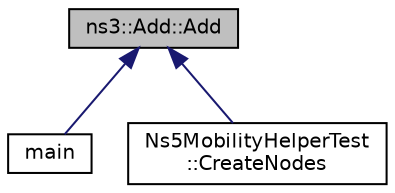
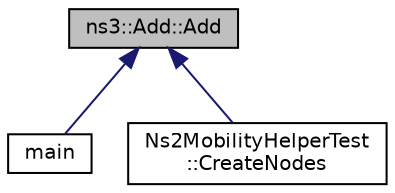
  digraph {
    rankdir=TB
    node [color=black fillcolor=white fontname=Helvetica fontsize=10 shape=record style=filled]
    edge [color=midnightblue dir=back fontname=Helvetica fontsize=10 labelfontname=Helvetica labelfontsize=10 style=solid]
    n1 [fillcolor=grey75 fontcolor=black height=0.2 label="ns3::Add::Add" width=0.4]
    n2 [height=0.2 label=main width=0.4]
-   n3 [height=0.2 label="Ns5MobilityHelperTest\l::CreateNodes" width=0.4]
+   n3 [height=0.2 label="Ns2MobilityHelperTest\l::CreateNodes" width=0.4]
    n1 -> n2
    n1 -> n3
  }
